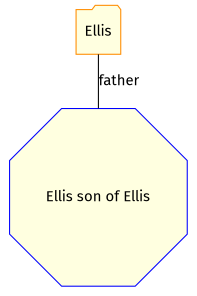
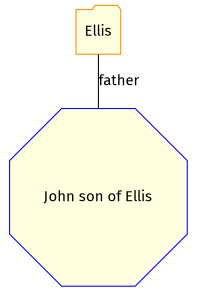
  digraph {
    fontname="Fira Sans"
    node [regular=1 style=filled fillcolor=lightyellow fontname="Fira Sans"]
-   n1 [color=blue label="Ellis son of Ellis" shape=octagon]
+   n1 [color=blue label="John son of Ellis" shape=octagon]
    n2 [color=darkorange label=Ellis shape=folder]
    n2 -> n1 [arrowsize=0.0 dir=none label=father style=solid fontname="Fira Sans"]
  }
